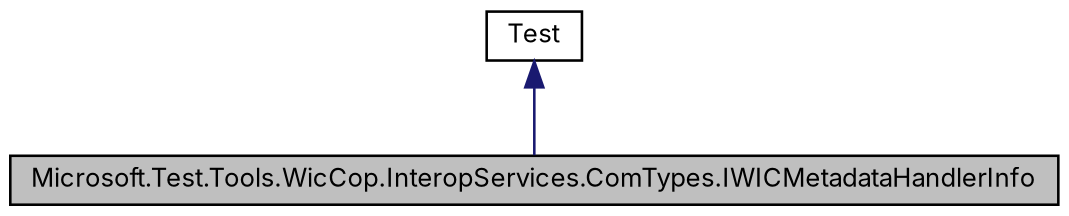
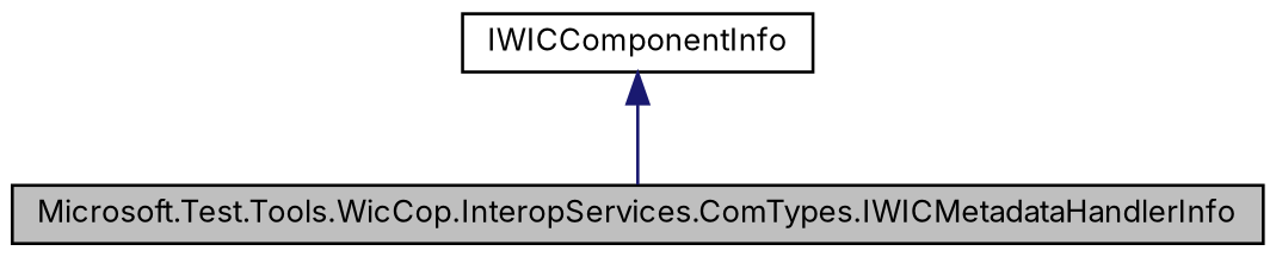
  digraph {
    fontname=Inter
    node [color=black fontname=Inter fontsize=10 shape=record style=filled]
    n1 [fillcolor=grey75 fontcolor=black height=0.2 label="Microsoft.Test.Tools.WicCop.InteropServices.ComTypes.IWICMetadataHandlerInfo" width=0.4]
-   n2 [fillcolor=white height=0.2 label=Test width=0.4]
+   n2 [fillcolor=white height=0.2 label=IWICComponentInfo width=0.4]
    n2 -> n1 [color=midnightblue dir=back fontname=Inter fontsize=10 labelfontname=Helvetica labelfontsize=10 style=solid]
  }
